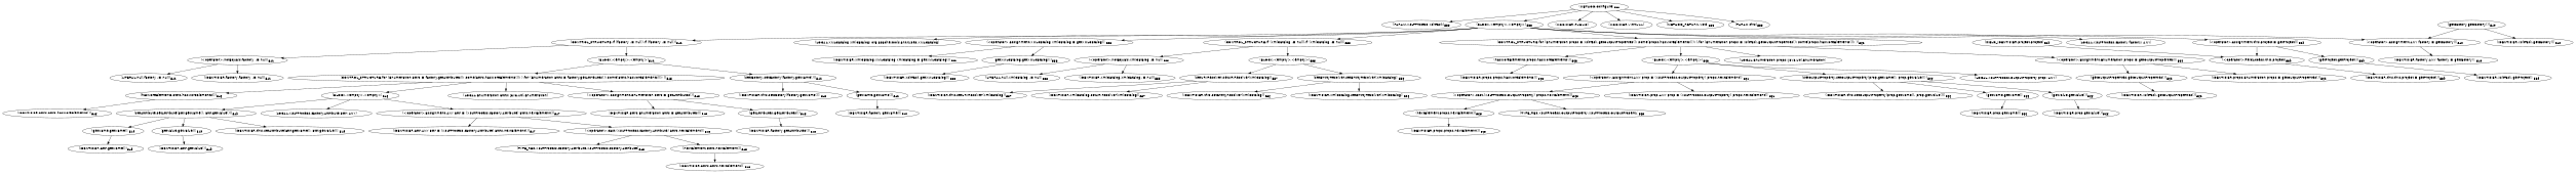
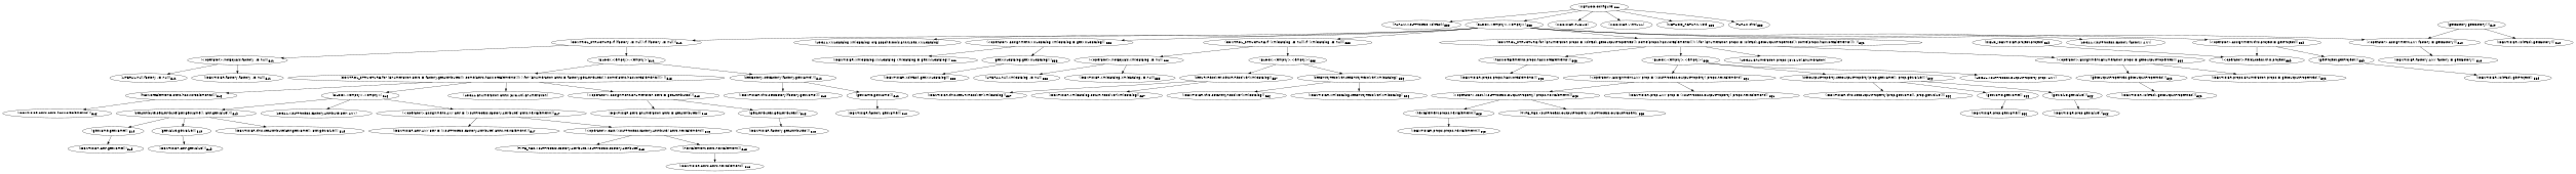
  digraph {
    fontname="DejaVu Sans"
    node [fontname="DejaVu Sans"]
    edge [fontname="DejaVu Sans"]
    n1 [label=<(METHOD,configure)<SUB>538</SUB>>]
    n2 [label=<(PARAM,this)<SUB>538</SUB>>]
    n3 [label=<(PARAM,XSLTProcess xsltTask)<SUB>538</SUB>>]
    n4 [label=<(BLOCK,&lt;empty&gt;,&lt;empty&gt;)<SUB>538</SUB>>]
    n5 [label=<(MODIFIER,PUBLIC)>]
    n6 [label=<(MODIFIER,VIRTUAL)>]
    n7 [label=<(METHOD_RETURN,void)<SUB>538</SUB>>]
    n8 [label=<(&lt;operator&gt;.assignment,this.project = getProject())<SUB>539</SUB>>]
    n9 [label=<(LOCAL,XSLTProcess.Factory factory: ANY)>]
    n10 [label=<(&lt;operator&gt;.assignment,ANY factory = getFactory())<SUB>540</SUB>>]
    n11 [label=<(CONTROL_STRUCTURE,if (factory != null),if (factory != null))<SUB>541</SUB>>]
    n12 [label=<(LOCAL,XMLCatalog xmlCatalog: org.apache.tools.ant.types.XMLCatalog)>]
    n13 [label=<(&lt;operator&gt;.assignment,XMLCatalog xmlCatalog = getXMLCatalog())<SUB>553</SUB>>]
    n14 [label=<(CONTROL_STRUCTURE,if (xmlCatalog != null),if (xmlCatalog != null))<SUB>555</SUB>>]
    n15 [label=<(CONTROL_STRUCTURE,for (Enumeration props = xsltTask.getOutputProperties(); Some(props.hasMoreElements()); ),for (Enumeration props = xsltTask.getOutputProperties(); Some(props.hasMoreElements()); ))<SUB>562</SUB>>]
    n16 [label=<(&lt;operator&gt;.fieldAccess,this.project)<SUB>539</SUB>>]
    n17 [label=<(getProject,getProject())<SUB>539</SUB>>]
    n18 [label=<(IDENTIFIER,factory,ANY factory = getFactory())<SUB>540</SUB>>]
    n19 [label=<(&lt;operator&gt;.notEquals,factory != null)<SUB>541</SUB>>]
    n20 [label=<(BLOCK,&lt;empty&gt;,&lt;empty&gt;)<SUB>541</SUB>>]
    n21 [label=<(IDENTIFIER,xmlCatalog,XMLCatalog xmlCatalog = getXMLCatalog())<SUB>553</SUB>>]
    n22 [label=<(getXMLCatalog,getXMLCatalog())<SUB>553</SUB>>]
    n23 [label=<(&lt;operator&gt;.notEquals,xmlCatalog != null)<SUB>555</SUB>>]
    n24 [label=<(BLOCK,&lt;empty&gt;,&lt;empty&gt;)<SUB>555</SUB>>]
    n25 [label=<(LOCAL,Enumeration props: java.util.Enumeration)>]
    n26 [label=<(&lt;operator&gt;.assignment,Enumeration props = getOutputProperties())<SUB>562</SUB>>]
    n27 [label=<(hasMoreElements,props.hasMoreElements())<SUB>563</SUB>>]
    n28 [label=<(BLOCK,&lt;empty&gt;,&lt;empty&gt;)<SUB>563</SUB>>]
-   n29 [label=<(IDENTIFIER,this,this.project = getProject())<SUB>539</SUB>>]
    n30 [label=<(IDENTIFIER,xsltTask,getProject())<SUB>539</SUB>>]
    n31 [label=<(FIELD_IDENTIFIER,project,project)<SUB>539</SUB>>]
    n32 [label=<(getFactory,getFactory())<SUB>540</SUB>>]
    n33 [label=<(IDENTIFIER,xsltTask,getFactory())<SUB>540</SUB>>]
    n34 [label=<(IDENTIFIER,factory,factory != null)<SUB>541</SUB>>]
    n35 [label=<(LITERAL,null,factory != null)<SUB>541</SUB>>]
    n36 [label=<(setFactory,setFactory(factory.getName()))<SUB>542</SUB>>]
    n37 [label=<(CONTROL_STRUCTURE,for (Enumeration attrs = factory.getAttributes(); Some(attrs.hasMoreElements()); ),for (Enumeration attrs = factory.getAttributes(); Some(attrs.hasMoreElements()); ))<SUB>545</SUB>>]
    n38 [label=<(IDENTIFIER,this,setFactory(factory.getName()))<SUB>542</SUB>>]
    n39 [label=<(getName,getName())<SUB>542</SUB>>]
    n40 [label=<(LOCAL,Enumeration attrs: java.util.Enumeration)>]
    n41 [label=<(&lt;operator&gt;.assignment,Enumeration attrs = getAttributes())<SUB>545</SUB>>]
    n42 [label=<(hasMoreElements,attrs.hasMoreElements())<SUB>546</SUB>>]
    n43 [label=<(BLOCK,&lt;empty&gt;,&lt;empty&gt;)<SUB>546</SUB>>]
    n44 [label=<(IDENTIFIER,factory,getName())<SUB>542</SUB>>]
    n45 [label=<(IDENTIFIER,attrs,Enumeration attrs = getAttributes())<SUB>545</SUB>>]
    n46 [label=<(getAttributes,getAttributes())<SUB>545</SUB>>]
    n47 [label=<(IDENTIFIER,attrs,attrs.hasMoreElements())<SUB>546</SUB>>]
    n48 [label=<(LOCAL,XSLTProcess.Factory.Attribute attr: ANY)>]
    n49 [label=<(&lt;operator&gt;.assignment,ANY attr = (XSLTProcess.Factory.Attribute) attrs.nextElement())<SUB>547</SUB>>]
    n50 [label=<(setAttribute,setAttribute(attr.getName(), attr.getValue()))<SUB>549</SUB>>]
    n51 [label=<(IDENTIFIER,factory,getAttributes())<SUB>545</SUB>>]
    n52 [label=<(IDENTIFIER,attr,ANY attr = (XSLTProcess.Factory.Attribute) attrs.nextElement())<SUB>547</SUB>>]
    n53 [label=<(&lt;operator&gt;.cast,(XSLTProcess.Factory.Attribute) attrs.nextElement())<SUB>548</SUB>>]
    n54 [label=<(IDENTIFIER,this,setAttribute(attr.getName(), attr.getValue()))<SUB>549</SUB>>]
    n55 [label=<(getName,getName())<SUB>549</SUB>>]
    n56 [label=<(getValue,getValue())<SUB>549</SUB>>]
    n57 [label=<(TYPE_REF,XSLTProcess.Factory.Attribute,XSLTProcess.Factory.Attribute)<SUB>548</SUB>>]
    n58 [label=<(nextElement,attrs.nextElement())<SUB>548</SUB>>]
    n59 [label=<(IDENTIFIER,attrs,attrs.nextElement())<SUB>548</SUB>>]
    n60 [label=<(IDENTIFIER,attr,getName())<SUB>549</SUB>>]
    n61 [label=<(IDENTIFIER,attr,getValue())<SUB>549</SUB>>]
    n62 [label=<(IDENTIFIER,xsltTask,getXMLCatalog())<SUB>553</SUB>>]
    n63 [label=<(IDENTIFIER,xmlCatalog,xmlCatalog != null)<SUB>555</SUB>>]
    n64 [label=<(LITERAL,null,xmlCatalog != null)<SUB>555</SUB>>]
    n65 [label=<(setEntityResolver,setEntityResolver(xmlCatalog))<SUB>556</SUB>>]
    n66 [label=<(setURIResolver,setURIResolver(xmlCatalog))<SUB>557</SUB>>]
    n67 [label=<(IDENTIFIER,this,setEntityResolver(xmlCatalog))<SUB>556</SUB>>]
    n68 [label=<(IDENTIFIER,xmlCatalog,setEntityResolver(xmlCatalog))<SUB>556</SUB>>]
    n69 [label=<(IDENTIFIER,this,setURIResolver(xmlCatalog))<SUB>557</SUB>>]
    n70 [label=<(IDENTIFIER,xmlCatalog,setURIResolver(xmlCatalog))<SUB>557</SUB>>]
    n71 [label=<(IDENTIFIER,props,Enumeration props = getOutputProperties())<SUB>562</SUB>>]
    n72 [label=<(getOutputProperties,getOutputProperties())<SUB>562</SUB>>]
    n73 [label=<(IDENTIFIER,props,props.hasMoreElements())<SUB>563</SUB>>]
    n74 [label=<(LOCAL,XSLTProcess.OutputProperty prop: ANY)>]
    n75 [label=<(&lt;operator&gt;.assignment,ANY prop = (XSLTProcess.OutputProperty) props.nextElement())<SUB>564</SUB>>]
    n76 [label=<(setOutputProperty,setOutputProperty(prop.getName(), prop.getValue()))<SUB>566</SUB>>]
    n77 [label=<(IDENTIFIER,xsltTask,getOutputProperties())<SUB>562</SUB>>]
    n78 [label=<(IDENTIFIER,prop,ANY prop = (XSLTProcess.OutputProperty) props.nextElement())<SUB>564</SUB>>]
    n79 [label=<(&lt;operator&gt;.cast,(XSLTProcess.OutputProperty) props.nextElement())<SUB>565</SUB>>]
    n80 [label=<(IDENTIFIER,this,setOutputProperty(prop.getName(), prop.getValue()))<SUB>566</SUB>>]
    n81 [label=<(getName,getName())<SUB>566</SUB>>]
    n82 [label=<(getValue,getValue())<SUB>566</SUB>>]
    n83 [label=<(TYPE_REF,XSLTProcess.OutputProperty,XSLTProcess.OutputProperty)<SUB>565</SUB>>]
    n84 [label=<(nextElement,props.nextElement())<SUB>565</SUB>>]
    n85 [label=<(IDENTIFIER,props,props.nextElement())<SUB>565</SUB>>]
    n86 [label=<(IDENTIFIER,prop,getName())<SUB>566</SUB>>]
    n87 [label=<(IDENTIFIER,prop,getValue())<SUB>566</SUB>>]
    n1 -> n2
    n1 -> n3
    n1 -> n4
    n1 -> n5
    n1 -> n6
    n1 -> n7
    n4 -> n8
    n4 -> n9
    n4 -> n10
    n4 -> n11
    n4 -> n12
    n4 -> n13
    n4 -> n14
    n4 -> n15
    n8 -> n16
    n8 -> n17
    n10 -> n18
    n11 -> n19
    n11 -> n20
    n13 -> n21
    n13 -> n22
    n14 -> n23
    n14 -> n24
    n15 -> n25
    n15 -> n26
    n15 -> n27
    n15 -> n28
-   n16 -> n29
    n17 -> n30
    n19 -> n34
    n19 -> n35
    n20 -> n36
    n20 -> n37
    n22 -> n62
    n23 -> n63
    n23 -> n64
    n24 -> n65
    n24 -> n66
    n26 -> n71
    n26 -> n72
    n27 -> n73
    n28 -> n74
    n28 -> n75
    n28 -> n76
    n31 -> n16
    n32 -> n10
    n32 -> n33
    n36 -> n38
    n36 -> n39
    n37 -> n40
    n37 -> n41
    n37 -> n42
    n37 -> n43
    n39 -> n44
    n41 -> n45
    n41 -> n46
    n42 -> n47
    n43 -> n48
    n43 -> n49
    n43 -> n50
    n46 -> n51
    n49 -> n52
    n49 -> n53
    n50 -> n54
    n50 -> n55
    n50 -> n56
    n53 -> n57
    n53 -> n58
    n55 -> n60
    n56 -> n61
    n58 -> n59
    n65 -> n67
    n65 -> n68
    n66 -> n69
    n66 -> n70
    n72 -> n77
    n75 -> n78
    n75 -> n79
    n76 -> n80
    n76 -> n81
    n76 -> n82
    n79 -> n83
    n79 -> n84
    n81 -> n86
    n82 -> n87
    n84 -> n85
  }
